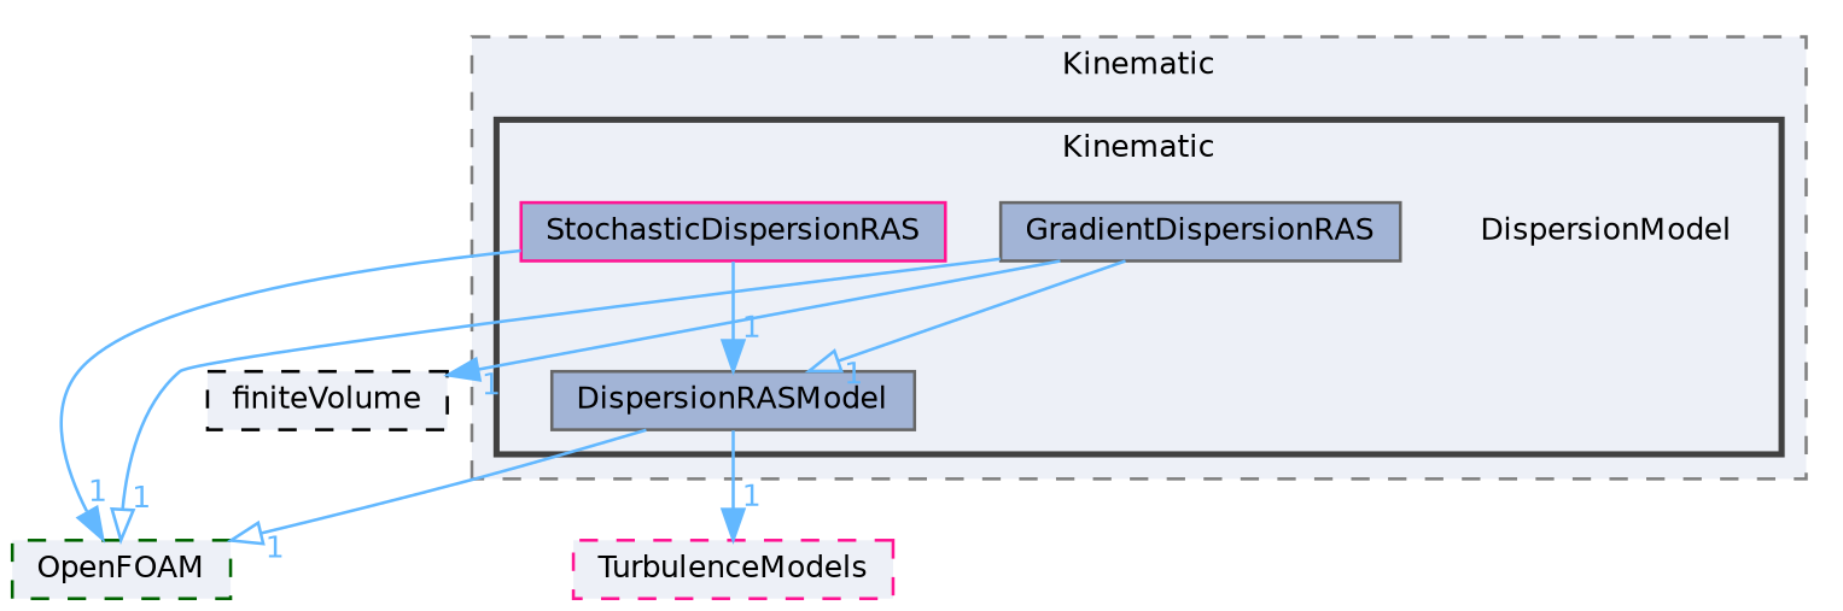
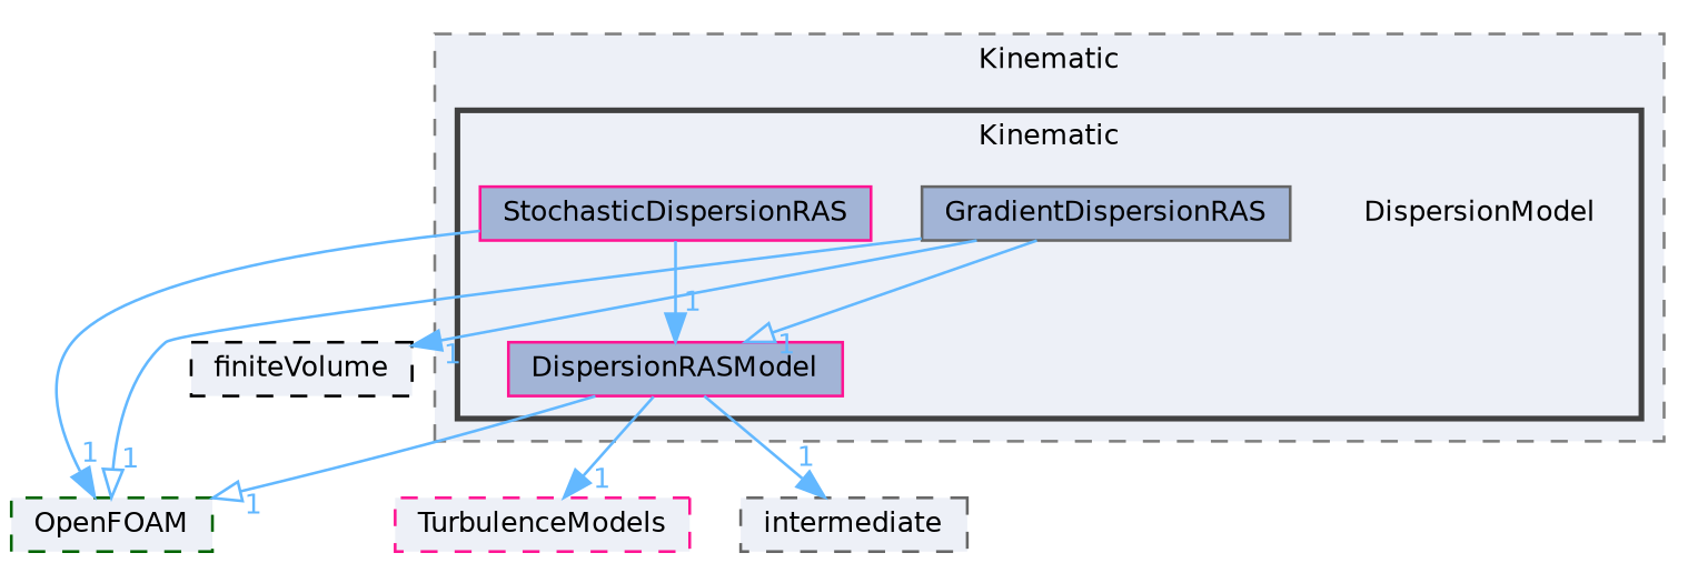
  digraph {
    compound=true
    node [fontname=Helvetica fontsize=10 shape=box color=gray40 fillcolor="#edf0f7" style="filled,dashed"]
    edge [color=steelblue1 fontcolor=steelblue1 fontname=Helvetica fontsize=10 headlabel=1 labeldistance=1.5 labelfontname=Helvetica labelfontsize=10 arrowhead=normal]
    n1 [height=0.2 label=DispersionModel shape=plaintext width=0.4 color=black fillcolor="" style=""]
-   n2 [fillcolor="#a2b4d6" height=0.2 label=DispersionRASModel style=filled width=0.4]
+   n2 [color=deeppink fillcolor="#a2b4d6" height=0.2 label=DispersionRASModel style=filled width=0.4]
    n3 [fillcolor="#a2b4d6" height=0.2 label=GradientDispersionRAS style=filled width=0.4]
    n4 [color=deeppink fillcolor="#a2b4d6" height=0.2 label=StochasticDispersionRAS style=filled width=0.4]
    n5 [color=darkgreen height=0.2 label=OpenFOAM width=0.4]
    n6 [color=deeppink height=0.2 label=TurbulenceModels width=0.4]
+   n7 [height=0.2 label=intermediate width=0.4]
    n8 [color=black height=0.2 label=finiteVolume width=0.4]
    subgraph cluster_1 {
      bgcolor="#edf0f7"
      fontname=Helvetica
      fontsize=10
      label=Kinematic
      pencolor=grey50
      style="filled,dashed"
      subgraph cluster_2 {
        bgcolor="#edf0f7"
        fontname=Helvetica
        fontsize=10
        pencolor=grey25
        style="filled,bold"
        n1
        n2
        n3
        n4
      }
    }
    n2 -> n5 [arrowhead=onormal]
    n2 -> n6
+   n2 -> n7
    n3 -> n2 [arrowhead=onormal]
    n3 -> n5 [arrowhead=onormal]
    n3 -> n8
    n4 -> n2
    n4 -> n5
  }
